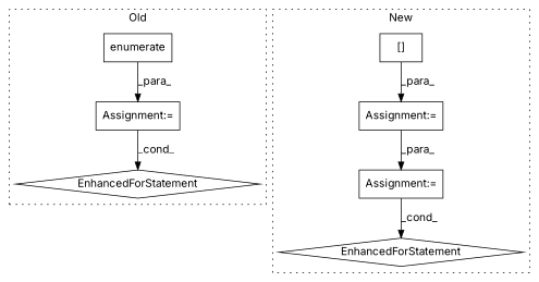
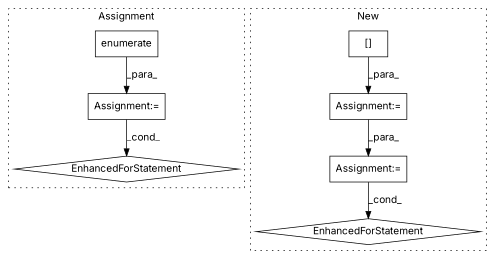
  digraph {
    fontname=Inter
    node [a=7 l="75,2" s="2878,3051" shape=box fontname=Inter]
    edge [fontname=Inter]
    n1 [a=32 l="10,1" label=enumerate s="2968,3050"]
    n2 [label="Assignment:="]
    n3 [a=70 label=EnhancedForStatement shape=diamond]
    n4 [a=70 l="57,2" label=EnhancedForStatement s="2767,2850" shape=diamond]
    n5 [l=1 label="Assignment:=" s=2726]
    n6 [l="57,2" label="Assignment:=" s="2767,2850"]
    n7 [a=2 l="30,1" label="[]" s="2727,2758"]
    subgraph cluster_1 {
-     label=Old
+     label=Assignment
      style=dotted
      n1
      n2
      n3
    }
    subgraph cluster_2 {
      label=New
      style=dotted
      n4
      n5
      n6
      n7
    }
    n1 -> n2 [label=_para_]
    n2 -> n3 [label=_cond_]
    n5 -> n6 [label=_para_]
    n6 -> n4 [label=_cond_]
    n7 -> n5 [label=_para_]
  }
